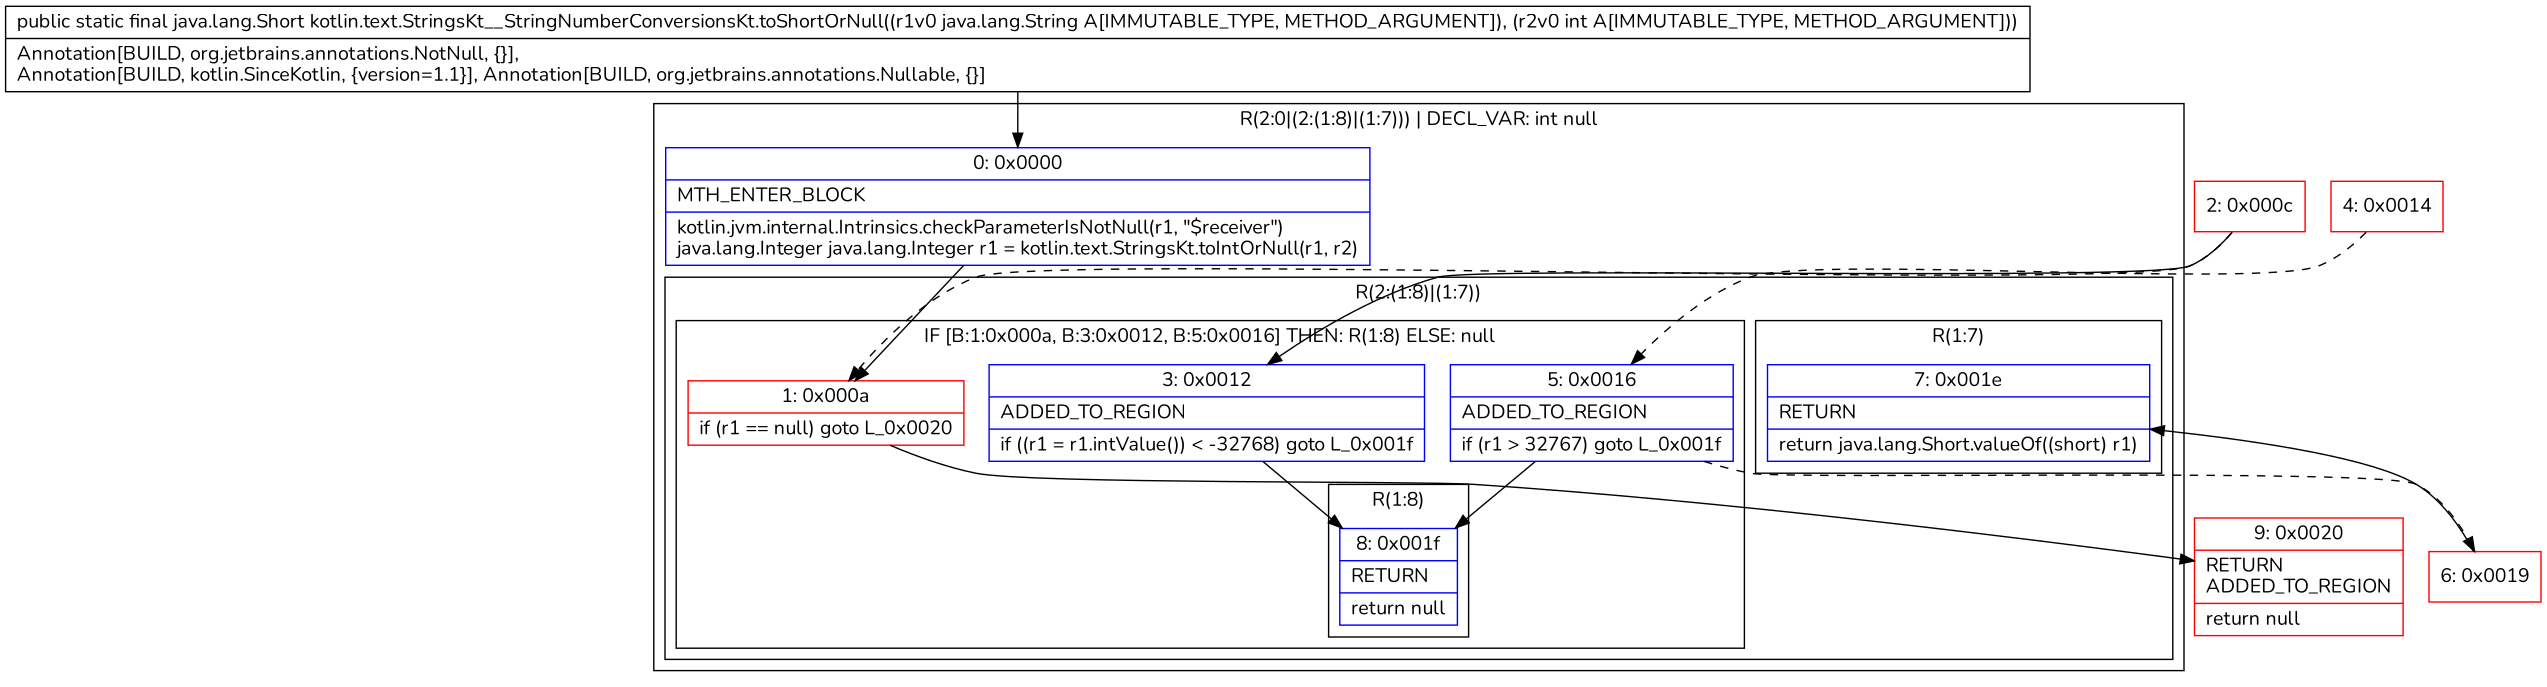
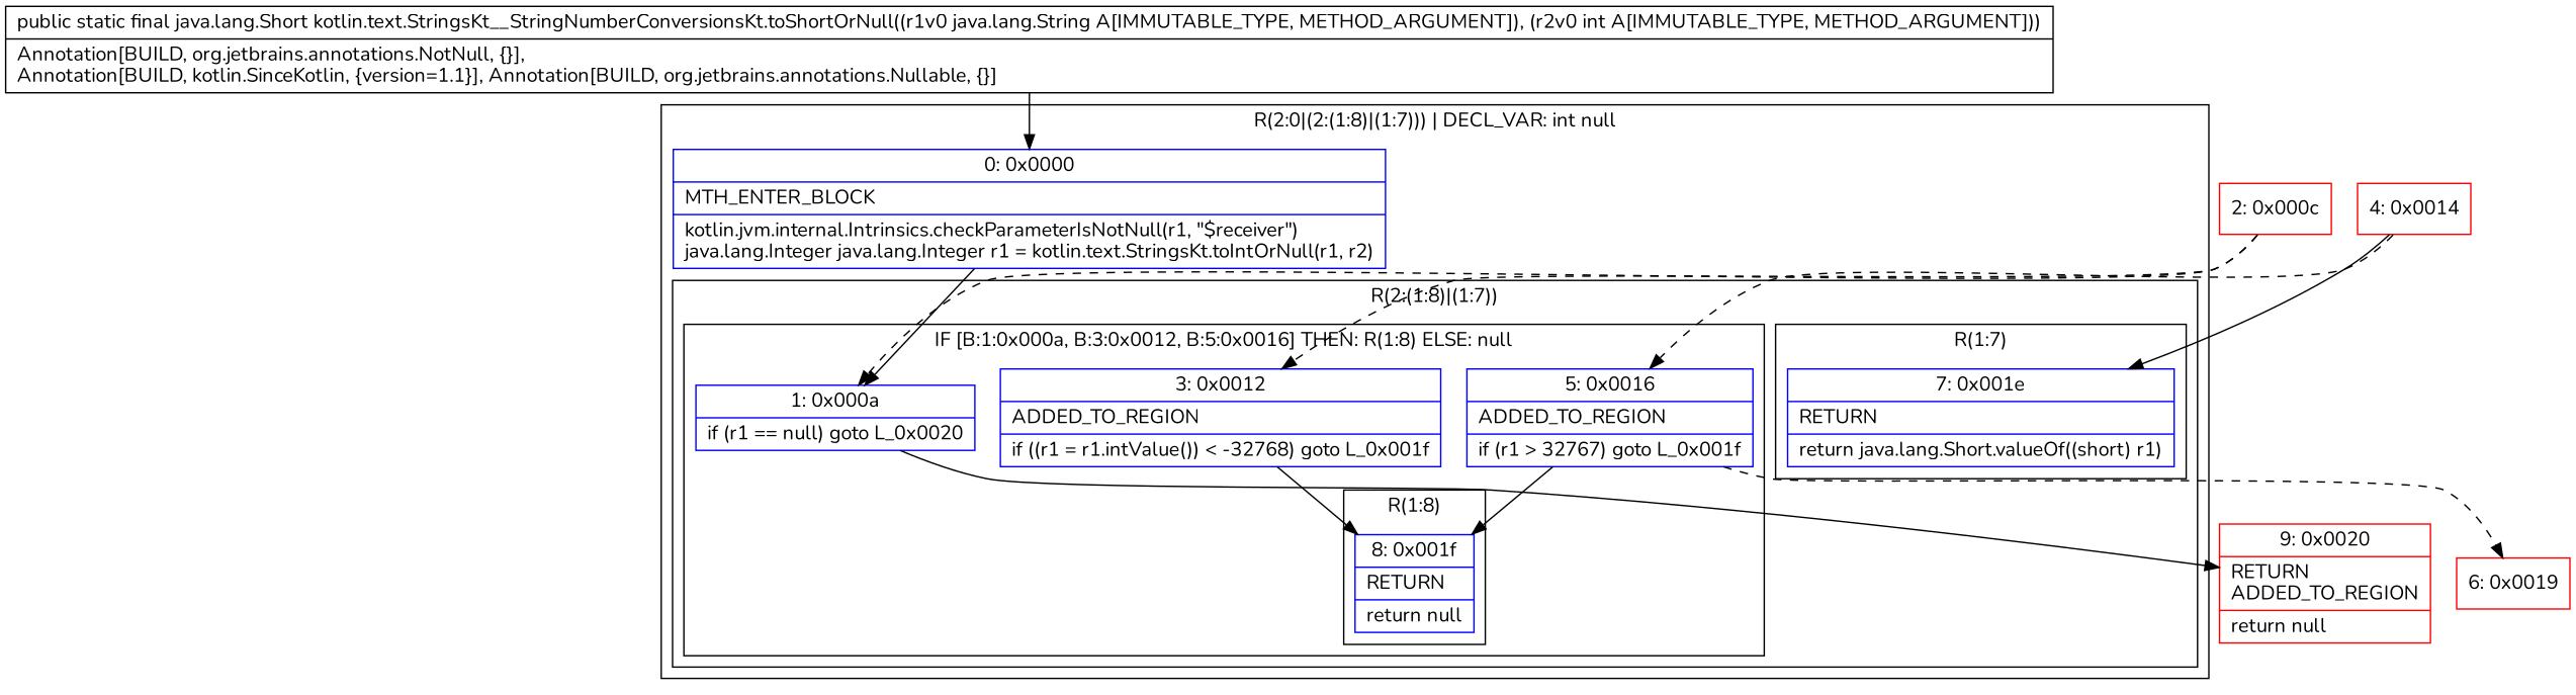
  digraph {
    fontname=Nunito
    node [color=blue fontname=Nunito shape=record]
    edge [fontname=Nunito]
    n1 [label="{8\:\ 0x001f|RETURN\l|return null\l}"]
-   n2 [color=red label="{1\:\ 0x000a|if (r1 == null) goto L_0x0020\l}"]
+   n2 [label="{1\:\ 0x000a|if (r1 == null) goto L_0x0020\l}"]
    n3 [label="{3\:\ 0x0012|ADDED_TO_REGION\l|if ((r1 = r1.intValue()) \< \-32768) goto L_0x001f\l}"]
    n4 [label="{5\:\ 0x0016|ADDED_TO_REGION\l|if (r1 \> 32767) goto L_0x001f\l}"]
    n5 [label="{7\:\ 0x001e|RETURN\l|return java.lang.Short.valueOf((short) r1)\l}"]
    n6 [label="{0\:\ 0x0000|MTH_ENTER_BLOCK\l|kotlin.jvm.internal.Intrinsics.checkParameterIsNotNull(r1, \"$receiver\")\ljava.lang.Integer java.lang.Integer r1 = kotlin.text.StringsKt.toIntOrNull(r1, r2)\l}"]
    n7 [color=red label="{9\:\ 0x0020|RETURN\lADDED_TO_REGION\l|return null\l}"]
    n8 [color=red label="{6\:\ 0x0019}"]
    n9 [color=red label="{2\:\ 0x000c}"]
    n10 [color=red label="{4\:\ 0x0014}"]
    n11 [label="{public static final java.lang.Short kotlin.text.StringsKt__StringNumberConversionsKt.toShortOrNull((r1v0 java.lang.String A[IMMUTABLE_TYPE, METHOD_ARGUMENT]), (r2v0 int A[IMMUTABLE_TYPE, METHOD_ARGUMENT]))  | Annotation[BUILD, org.jetbrains.annotations.NotNull, \{\}], \lAnnotation[BUILD, kotlin.SinceKotlin, \{version=1.1\}], Annotation[BUILD, org.jetbrains.annotations.Nullable, \{\}]\l}" color=""]
    subgraph cluster_1 {
      label="R(2:0|(2:(1:8)|(1:7))) | DECL_VAR: int null\l"
      n6
      subgraph cluster_2 {
        label="R(2:(1:8)|(1:7))"
        subgraph cluster_3 {
          label="IF [B:1:0x000a, B:3:0x0012, B:5:0x0016] THEN: R(1:8) ELSE: null"
          n2
          n3
          n4
          subgraph cluster_4 {
            label="R(1:8)"
            n1
          }
        }
        subgraph cluster_5 {
          label="R(1:7)"
          n5
        }
      }
    }
    n2 -> n7
    n3 -> n1
    n4 -> n1
    n4 -> n8 [style=dashed]
    n6 -> n2
-   n8 -> n5
+   n10 -> n5
    n9 -> n2 [style=dashed]
-   n9 -> n3
+   n9 -> n3 [style=dashed]
    n10 -> n4 [style=dashed]
    n11 -> n6
  }
